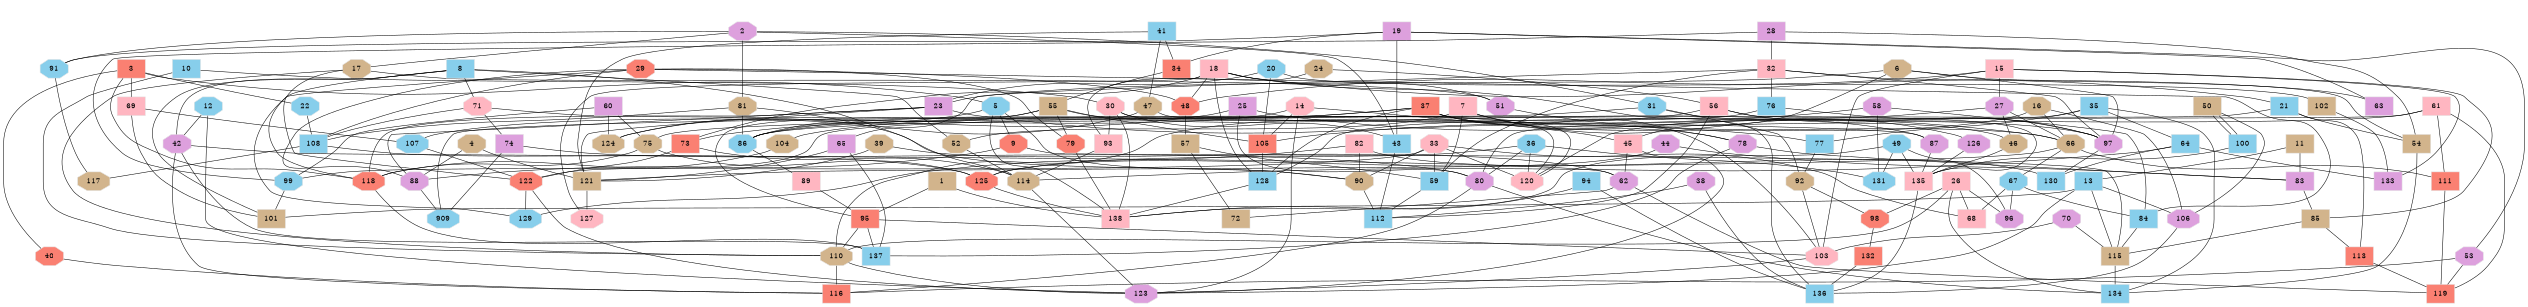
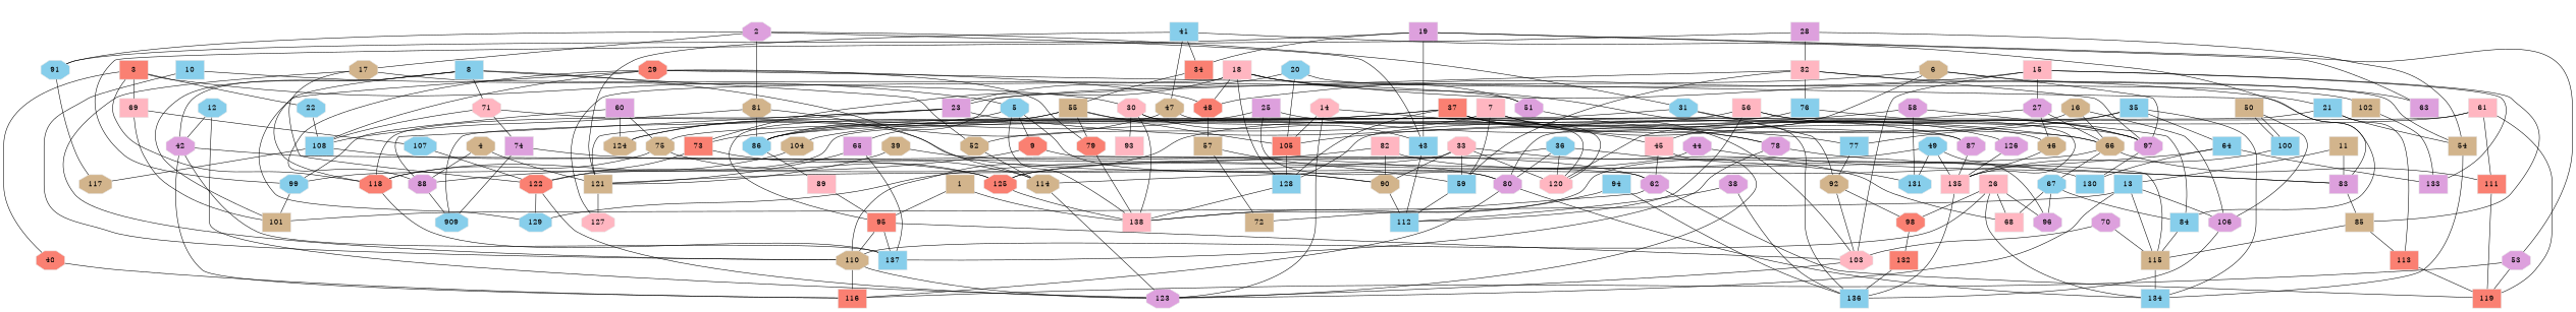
  graph {
    node [color=gray90 fillcolor=skyblue shape=box style=filled]
    1 [fillcolor=tan]
    95 [fillcolor=salmon]
    138 [fillcolor=lightpink]
    110 [fillcolor=tan shape=octagon]
    103 [fillcolor=lightpink shape=octagon]
    137
    2 [fillcolor=plum shape=octagon]
    17 [fillcolor=tan shape=octagon]
    31 [shape=octagon]
    43
    81 [fillcolor=tan shape=octagon]
    91 [shape=octagon]
    51 [fillcolor=plum shape=octagon]
    122 [fillcolor=salmon shape=octagon]
    97 [fillcolor=plum shape=octagon]
    92 [fillcolor=tan shape=octagon]
    n17 [label=909 shape=octagon]
    112
    90 [fillcolor=tan shape=octagon]
    108
    86 [shape=octagon]
    117 [fillcolor=tan shape=octagon]
    3 [fillcolor=salmon]
    5 [shape=octagon]
    22 [shape=octagon]
    40 [fillcolor=salmon shape=octagon]
    69 [fillcolor=lightpink]
    118 [fillcolor=salmon shape=octagon]
    9 [fillcolor=salmon shape=octagon]
    124 [fillcolor=tan shape=octagon]
    116 [fillcolor=salmon]
    101 [fillcolor=tan]
    107 [shape=octagon]
    4 [fillcolor=tan shape=octagon]
    88 [fillcolor=plum shape=octagon]
    121 [fillcolor=tan]
    127 [fillcolor=lightpink shape=octagon]
    115 [fillcolor=tan]
    6 [fillcolor=tan shape=octagon]
    23 [fillcolor=plum]
    45 [fillcolor=lightpink]
    63 [fillcolor=plum]
    77
    123 [fillcolor=plum shape=octagon]
    62 [fillcolor=plum shape=octagon]
    130
    7 [fillcolor=lightpink]
    52 [fillcolor=tan shape=octagon]
    59
    78 [fillcolor=plum shape=octagon]
    126 [fillcolor=plum shape=octagon]
    114 [fillcolor=tan shape=octagon]
    83 [fillcolor=plum]
    135 [fillcolor=lightpink]
    8
    42 [fillcolor=plum shape=octagon]
    71 [fillcolor=lightpink shape=octagon]
    87 [fillcolor=plum shape=octagon]
    74 [fillcolor=plum]
    34 [fillcolor=salmon]
    55 [fillcolor=tan]
    134
    30 [fillcolor=lightpink shape=octagon]
    10
    93 [fillcolor=lightpink]
    120 [fillcolor=lightpink shape=octagon]
    11 [fillcolor=tan]
    13
    106 [fillcolor=plum shape=octagon]
    85 [fillcolor=tan]
    12 [shape=octagon]
    136
    14 [fillcolor=lightpink shape=octagon]
    105 [fillcolor=salmon]
    128
    15 [fillcolor=lightpink]
    27 [fillcolor=plum shape=octagon]
    48 [fillcolor=salmon shape=octagon]
    133 [fillcolor=plum]
    66 [fillcolor=tan shape=octagon]
    46 [fillcolor=tan shape=octagon]
    57 [fillcolor=tan]
    113 [fillcolor=salmon]
    16 [fillcolor=tan shape=octagon]
    111 [fillcolor=salmon]
    67 [shape=octagon]
    129 [shape=octagon]
    18 [fillcolor=lightpink]
    21
    73 [fillcolor=salmon]
    54 [fillcolor=tan]
    19 [fillcolor=plum]
    53 [fillcolor=plum shape=octagon]
    119 [fillcolor=salmon]
    20 [shape=octagon]
    102 [fillcolor=tan]
    125 [fillcolor=salmon shape=octagon]
-   24 [fillcolor=tan shape=octagon]
    56 [fillcolor=lightpink]
    104 [fillcolor=tan shape=octagon]
    25 [fillcolor=plum]
    80 [fillcolor=plum shape=octagon]
    26 [fillcolor=lightpink]
    68 [fillcolor=lightpink]
    96 [fillcolor=plum shape=octagon]
    98 [fillcolor=salmon shape=octagon]
    132 [fillcolor=salmon]
    28 [fillcolor=plum]
    32 [fillcolor=lightpink]
    99 [shape=octagon]
    65 [fillcolor=plum]
    76
    29 [fillcolor=salmon shape=octagon]
    79 [fillcolor=salmon shape=octagon]
    84
    33 [fillcolor=lightpink shape=octagon]
    35
    64
    36 [shape=octagon]
    131 [shape=octagon]
    37 [fillcolor=salmon]
    75 [fillcolor=tan shape=octagon]
    89 [fillcolor=lightpink]
    38 [fillcolor=plum shape=octagon]
    39 [fillcolor=tan shape=octagon]
    72 [fillcolor=tan]
    41
    47 [fillcolor=tan shape=octagon]
    44 [fillcolor=plum shape=octagon]
    49 [shape=octagon]
    50 [fillcolor=tan]
    100
    58 [fillcolor=plum shape=octagon]
    60 [fillcolor=plum]
    61 [fillcolor=lightpink]
    70 [fillcolor=plum shape=octagon]
    82 [fillcolor=lightpink]
    94
    1 -- 95
    1 -- 138
    95 -- 110
    95 -- 103
    95 -- 137
    110 -- 116
    110 -- 123
    103 -- 123
    2 -- 17
    2 -- 31
    2 -- 43
    2 -- 81
    2 -- 91
    17 -- 110
    17 -- 51
    17 -- 122
    31 -- 97
    31 -- 92
    31 -- n17
    43 -- 112
    81 -- 90
    81 -- 108
    81 -- 86
    91 -- 117
    51 -- 78
    122 -- 123
    122 -- 129
    97 -- 130
    92 -- 103
    92 -- 98
    90 -- 112
    108 -- 117
    108 -- 125
    86 -- 89
    3 -- 5
    3 -- 22
    3 -- 40
    3 -- 69
    3 -- 118
    5 -- 138
    5 -- 90
    5 -- 9
    5 -- 124
    22 -- 108
    40 -- 116
    69 -- 101
    69 -- 107
    118 -- 137
    9 -- 88
    9 -- 115
    107 -- 122
    4 -- 88
    4 -- 121
    88 -- n17
    121 -- 127
    115 -- 134
    6 -- 97
    6 -- 23
    6 -- 45
    6 -- 63
    23 -- 118
    23 -- 88
    23 -- 121
    23 -- 77
    45 -- 123
    45 -- 62
    77 -- 92
    62 -- 119
    62 -- 72
    7 -- 52
    7 -- 59
    7 -- 78
    7 -- 126
    52 -- 114
    59 -- 112
    78 -- 137
    78 -- 83
    126 -- 135
    114 -- 123
    83 -- 85
    135 -- 136
    8 -- 118
    8 -- 101
    8 -- 52
    8 -- 114
    8 -- 42
    8 -- 71
    42 -- 137
    42 -- 116
    42 -- 62
    71 -- 108
    71 -- 87
    71 -- 74
    87 -- 135
    74 -- n17
    74 -- 80
    34 -- 55
    55 -- 95
    55 -- 86
    55 -- 87
    55 -- 105
    55 -- 79
    30 -- 138
    30 -- 43
    30 -- 93
    30 -- 120
    10 -- 110
    10 -- 30
-   93 -- 114
    11 -- 83
    11 -- 13
    13 -- 101
    13 -- 115
    13 -- 123
    13 -- 106
    106 -- 136
    85 -- 115
    85 -- 113
    12 -- 123
    12 -- 42
-   14 -- 107
    14 -- 45
    14 -- 123
    14 -- 105
    105 -- 128
    128 -- 138
    15 -- 103
    15 -- 85
    15 -- 27
    15 -- 48
    15 -- 133
    27 -- 120
    27 -- 66
    27 -- 46
    48 -- 57
    66 -- 121
    66 -- 111
    66 -- 67
    46 -- 135
    57 -- 59
    57 -- 72
    113 -- 119
    16 -- 110
    16 -- 106
    16 -- 66
    111 -- 119
    67 -- 68
    67 -- 96
    67 -- 84
    18 -- 51
    18 -- 127
    18 -- 136
    18 -- 128
    18 -- 48
    18 -- 21
    18 -- 73
    21 -- 122
    21 -- 113
    21 -- 54
    73 -- 122
    73 -- 114
    54 -- 134
    19 -- 43
    19 -- 91
    19 -- 63
    19 -- 34
    19 -- 53
    53 -- 116
    53 -- 119
    20 -- 23
    20 -- 105
    20 -- 102
    102 -- 133
    125 -- 138
-   24 -- 93
-   24 -- 56
    56 -- 97
    56 -- 112
    56 -- 135
    56 -- 104
    104 -- 118
    25 -- 66
    25 -- 73
    25 -- 80
    80 -- 116
    80 -- 134
    26 -- 110
    26 -- 134
    26 -- 68
    26 -- 96
    26 -- 98
    98 -- 132
    132 -- 136
    28 -- 54
    28 -- 32
    28 -- 99
    32 -- 97
    32 -- 59
    32 -- 54
    32 -- 65
    32 -- 76
    99 -- 101
    65 -- 137
    65 -- 121
    76 -- 97
    76 -- 86
    29 -- 108
    29 -- 88
    29 -- 48
    29 -- 129
    29 -- 79
    29 -- 84
    79 -- 138
    84 -- 115
    33 -- 90
    33 -- 59
    33 -- 120
    33 -- 68
    33 -- 99
    35 -- 77
    35 -- 134
    35 -- 128
    35 -- 64
    64 -- 130
    64 -- 114
    64 -- 133
    36 -- 120
    36 -- 125
    36 -- 80
    36 -- 131
    37 -- 103
    37 -- 86
    37 -- 128
    37 -- 66
    37 -- 46
    37 -- 75
    75 -- 118
    75 -- 125
    89 -- 95
    38 -- 112
    38 -- 136
    39 -- 121
    39 -- 62
    41 -- 121
+   41 -- 83
    41 -- 34
    41 -- 47
    47 -- 124
    47 -- 120
    44 -- 83
    44 -- 125
    49 -- 138
    49 -- 135
    49 -- 96
    49 -- 131
    50 -- 106
    50 -- 100
    50 -- 100
    100 -- 135
    58 -- 105
    58 -- 84
    58 -- 131
    60 -- 124
    60 -- 99
    60 -- 75
    61 -- 86
    61 -- 111
    61 -- 119
    61 -- 80
    70 -- 103
    70 -- 115
    82 -- 90
    82 -- 130
    82 -- 129
    94 -- 138
    94 -- 136
  }
